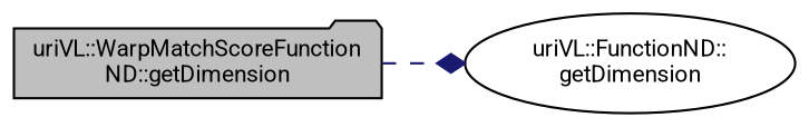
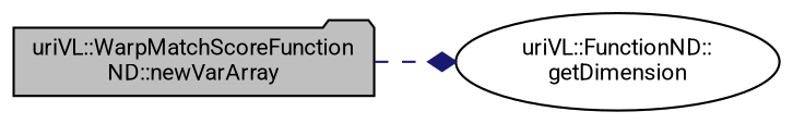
  digraph {
    rankdir=LR
    fontname=Roboto
    node [color=black fontname=Roboto fontsize=10 style=filled]
-   n1 [fillcolor=grey75 fontcolor=black height=0.2 label="uriVL::WarpMatchScoreFunction\lND::getDimension" shape=folder width=0.4]
+   n1 [fillcolor=grey75 fontcolor=black height=0.2 label="uriVL::WarpMatchScoreFunction\lND::newVarArray" shape=folder width=0.4]
    n2 [fillcolor=white height=0.2 label="uriVL::FunctionND::\lgetDimension" shape=ellipse width=0.4]
    n1 -> n2 [color=midnightblue fontname=Roboto fontsize=10 labelfontname=Helvetica labelfontsize=10 style=dashed arrowhead=diamond]
  }
